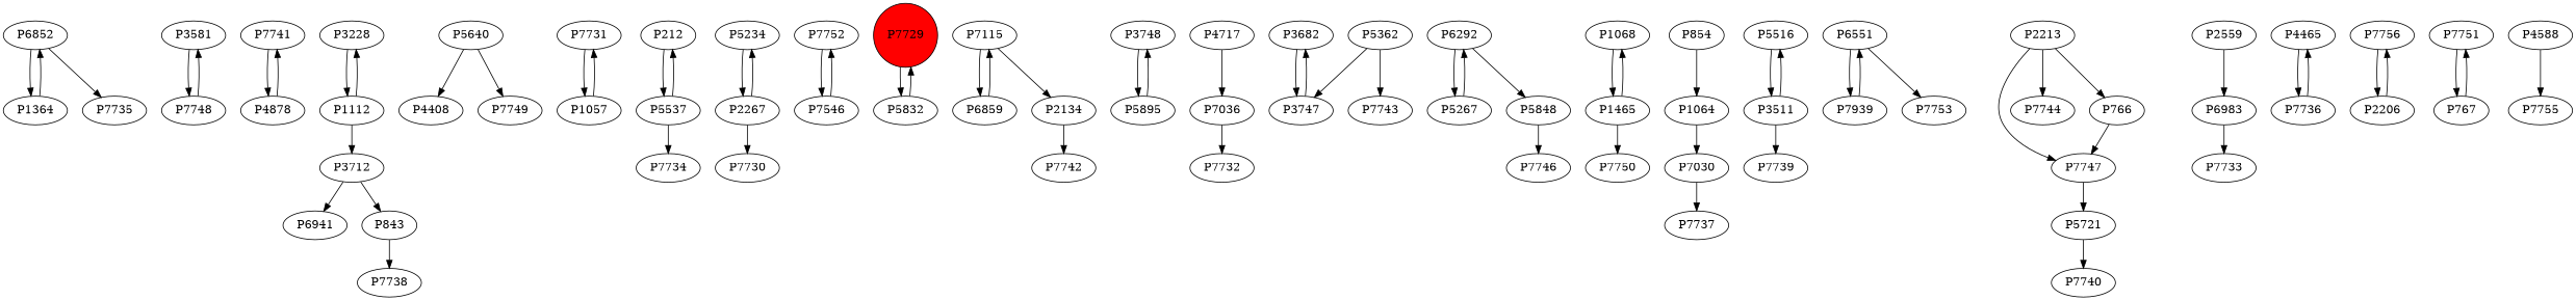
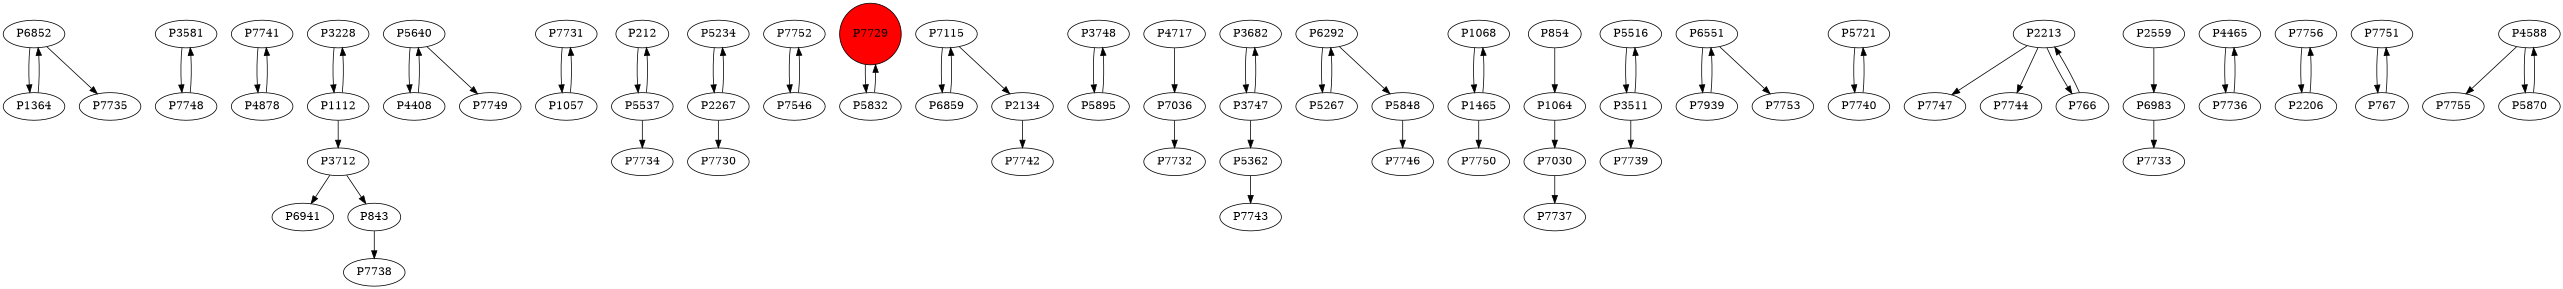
  digraph {
    P6852
    P1364
    P7735
    P3581
    P7748
    P7741
    P4878
    P3228
    P1112
    P3712
    P6941
    P843
    P5640
    P4408
    P7749
    P7731
    P1057
    P212
    P5537
    P7734
    P5234
    P2267
    P7730
    P7752
    P7546
    P7729 [fillcolor=red shape=circle style=filled]
    P5832
    P2134
    P7742
    P7738
    P3748
    P5895
    P4717
    P7036
    P7732
    n36 [label=P3682]
    P3747
    P5362
    P7743
    P6859
    P7115
    P6292
    P5267
    P5848
    P7746
    P1068
    P1465
    P7750
    P7030
    P7737
    P5516
    P3511
    P7739
    P6551
    P7939
    P7753
    n57 [label=P5721]
    P7740
    P2213
    P7747
    P7744
    P766
    P2559
    P6983
    P7733
    P4465
    P7736
    P7756
    P2206
    P7751
    P767
    P4588
    P7755
+   P5870
    P1064
    P854
    P6852 -> P1364
    P6852 -> P7735
    P1364 -> P6852
    P3581 -> P7748
    P7748 -> P3581
    P7741 -> P4878
    P4878 -> P7741
    P3228 -> P1112
    P1112 -> P3228
    P1112 -> P3712
    P3712 -> P6941
    P3712 -> P843
    P843 -> P7738
    P5640 -> P4408
    P5640 -> P7749
+   P4408 -> P5640
    P7731 -> P1057
    P1057 -> P7731
    P212 -> P5537
    P5537 -> P212
    P5537 -> P7734
    P5234 -> P2267
    P2267 -> P5234
    P2267 -> P7730
    P7752 -> P7546
    P7546 -> P7752
    P7729 -> P5832
    P5832 -> P7729
    P2134 -> P7742
    P3748 -> P5895
    P5895 -> P3748
    P4717 -> P7036
    P7036 -> P7732
    n36 -> P3747
    P3747 -> n36
-   P5362 -> P3747
+   P3747 -> P5362
    P5362 -> P7743
    P6859 -> P7115
    P7115 -> P2134
    P7115 -> P6859
    P6292 -> P5267
    P6292 -> P5848
    P5267 -> P6292
    P5848 -> P7746
    P1068 -> P1465
    P1465 -> P1068
    P1465 -> P7750
    P7030 -> P7737
    P5516 -> P3511
    P3511 -> P5516
    P3511 -> P7739
    P6551 -> P7939
    P6551 -> P7753
    P7939 -> P6551
    n57 -> P7740
-   P7747 -> n57
+   P7740 -> n57
    P2213 -> P7747
    P2213 -> P7744
    P2213 -> P766
-   P766 -> P7747
+   P766 -> P2213
    P2559 -> P6983
    P6983 -> P7733
    P4465 -> P7736
    P7736 -> P4465
    P7756 -> P2206
    P2206 -> P7756
    P7751 -> P767
    P767 -> P7751
    P4588 -> P7755
+   P4588 -> P5870
+   P5870 -> P4588
    P1064 -> P7030
    P854 -> P1064
  }
